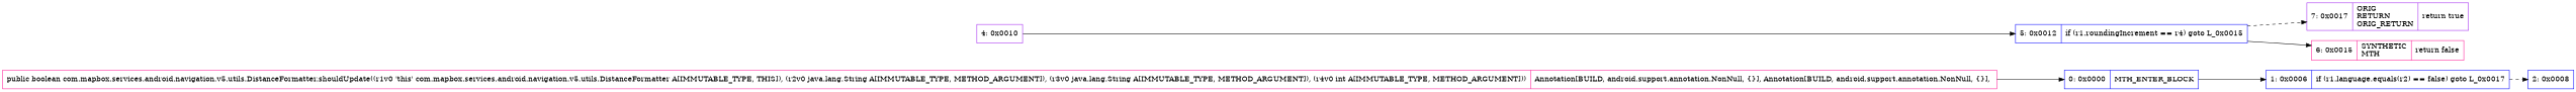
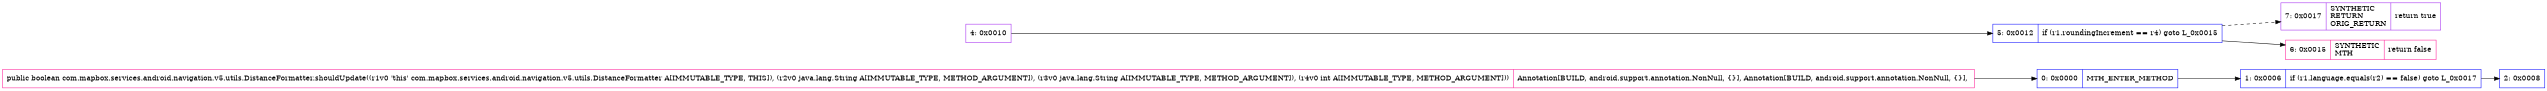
  digraph {
    rankdir=LR
    node [color=blue shape=record]
-   n1 [label="{0\:\ 0x0000|MTH_ENTER_BLOCK\l}"]
+   n1 [label="{0\:\ 0x0000|MTH_ENTER_METHOD\l}"]
    n2 [label="{1\:\ 0x0006|if (r1.language.equals(r2) == false) goto L_0x0017\l}"]
    n3 [label="{2\:\ 0x0008}"]
-   n4 [color=purple label="{7\:\ 0x0017|ORIG\lRETURN\lORIG_RETURN\l|return true\l}"]
+   n4 [color=purple label="{7\:\ 0x0017|SYNTHETIC\lRETURN\lORIG_RETURN\l|return true\l}"]
    n5 [color=purple label="{4\:\ 0x0010}"]
    n6 [label="{5\:\ 0x0012|if (r1.roundingIncrement == r4) goto L_0x0015\l}"]
    n7 [color=deeppink label="{6\:\ 0x0015|SYNTHETIC\lMTH\l|return false\l}"]
    n8 [color=deeppink label="{public boolean com.mapbox.services.android.navigation.v5.utils.DistanceFormatter.shouldUpdate((r1v0 'this' com.mapbox.services.android.navigation.v5.utils.DistanceFormatter A[IMMUTABLE_TYPE, THIS]), (r2v0 java.lang.String A[IMMUTABLE_TYPE, METHOD_ARGUMENT]), (r3v0 java.lang.String A[IMMUTABLE_TYPE, METHOD_ARGUMENT]), (r4v0 int A[IMMUTABLE_TYPE, METHOD_ARGUMENT]))  | Annotation[BUILD, android.support.annotation.NonNull, \{\}], Annotation[BUILD, android.support.annotation.NonNull, \{\}], \l}"]
    n1 -> n2
-   n2 -> n3 [style=dashed]
+   n2 -> n3 [style=solid]
    n5 -> n6
    n6 -> n4 [style=dashed]
    n6 -> n7
    n8 -> n1
  }
